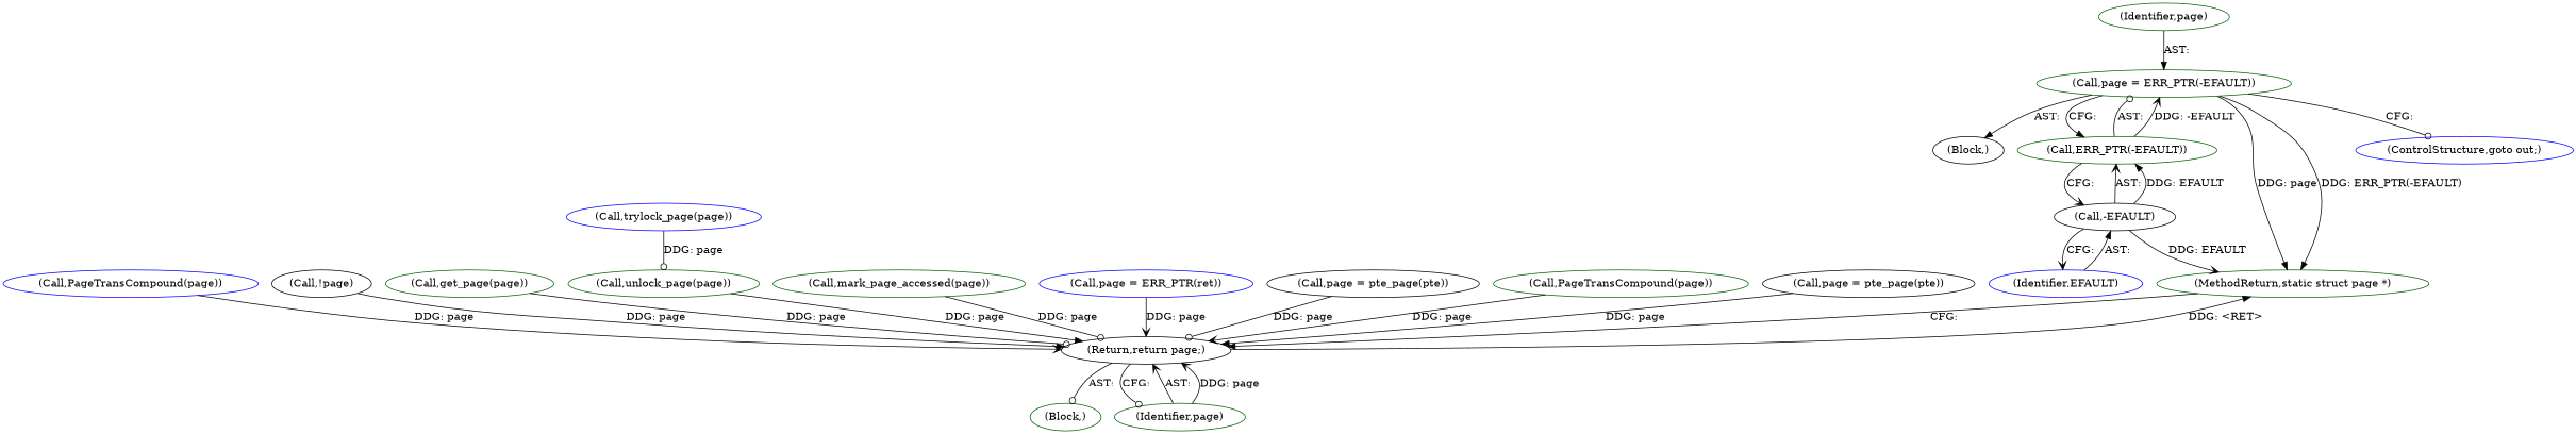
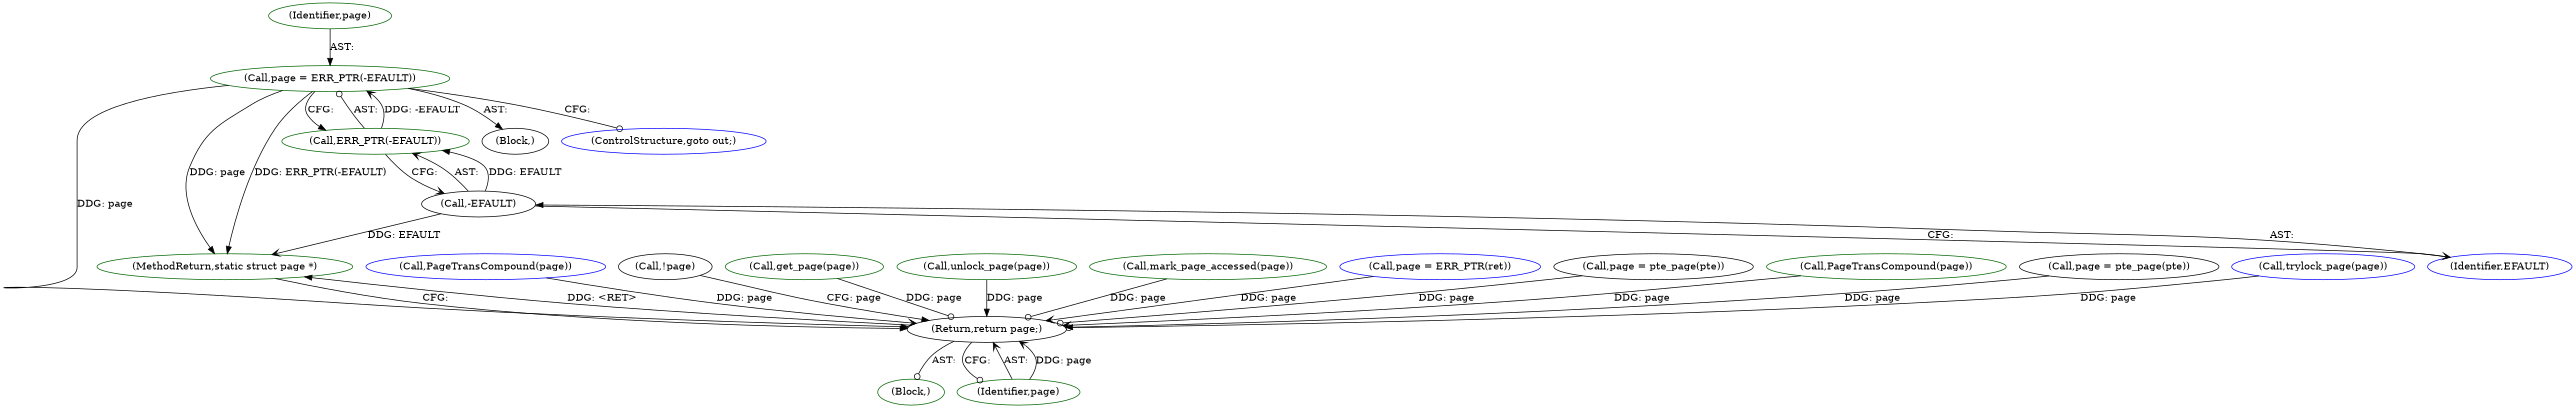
  digraph {
    node [color=darkgreen]
    edge [arrowhead=normal]
    n1 [label="(Call,page = ERR_PTR(-EFAULT))"]
    n2 [label="(Call,ERR_PTR(-EFAULT))"]
    n3 [color=black label="(Return,return page;)"]
    n4 [color=black label="(Block,)"]
    n5 [label="(MethodReturn,static struct page *)"]
    n6 [color=blue label="(ControlStructure,goto out;)"]
    n7 [color=black label="(Call,-EFAULT)"]
    n8 [label="(Block,)"]
    n9 [label="(Identifier,page)"]
    n10 [color=blue label="(Identifier,EFAULT)"]
    n11 [color=blue label="(Call,PageTransCompound(page))"]
    n12 [color=black label="(Call,!page)"]
    n13 [label="(Call,get_page(page))"]
    n14 [label="(Call,unlock_page(page))"]
    n15 [label="(Identifier,page)"]
    n16 [label="(Call,mark_page_accessed(page))"]
    n17 [color=blue label="(Call,page = ERR_PTR(ret))"]
    n18 [color=black label="(Call,page = pte_page(pte))"]
    n19 [label="(Call,PageTransCompound(page))"]
    n20 [color=black label="(Call,page = pte_page(pte))"]
    n21 [color=blue label="(Call,trylock_page(page))"]
    n1 -> n2 [label="CFG: "]
+   n1 -> n3 [label="DDG: page"]
    n1 -> n4 [label="AST: "]
    n1 -> n5 [label="DDG: page"]
    n1 -> n5 [label="DDG: ERR_PTR(-EFAULT)"]
    n1 -> n6 [arrowhead=odot label="CFG: "]
    n2 -> n1 [arrowhead=odot label="AST: "]
    n2 -> n1 [arrowhead=vee label="DDG: -EFAULT"]
    n2 -> n7 [arrowhead=vee label="CFG: "]
    n3 -> n5 [label="DDG: <RET>"]
    n3 -> n8 [arrowhead=odot label="AST: "]
    n3 -> n9 [arrowhead=odot label="CFG: "]
    n5 -> n3 [label="CFG: "]
    n7 -> n2 [arrowhead=vee label="AST: "]
    n7 -> n2 [label="DDG: EFAULT"]
    n7 -> n5 [arrowhead=vee label="DDG: EFAULT"]
    n7 -> n10 [arrowhead=vee label="CFG: "]
    n9 -> n3 [arrowhead=vee label="AST: "]
    n9 -> n3 [arrowhead=vee label="DDG: page"]
    n10 -> n7 [label="AST: "]
    n11 -> n3 [arrowhead=vee label="DDG: page"]
-   n12 -> n3 [label="DDG: page"]
+   n12 -> n3 [label="CFG: page"]
    n13 -> n3 [arrowhead=odot label="DDG: page"]
    n14 -> n3 [label="DDG: page"]
    n15 -> n1 [label="AST: "]
    n16 -> n3 [arrowhead=odot label="DDG: page"]
    n17 -> n3 [arrowhead=vee label="DDG: page"]
    n18 -> n3 [arrowhead=odot label="DDG: page"]
    n19 -> n3 [arrowhead=vee label="DDG: page"]
    n20 -> n3 [label="DDG: page"]
-   n21 -> n14 [arrowhead=odot label="DDG: page"]
+   n21 -> n3 [arrowhead=odot label="DDG: page"]
  }
